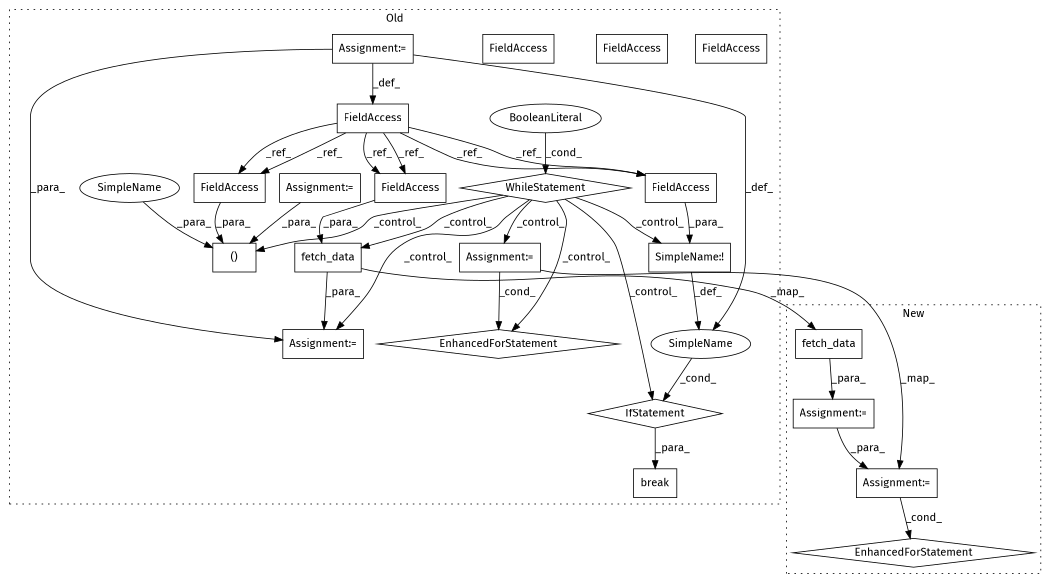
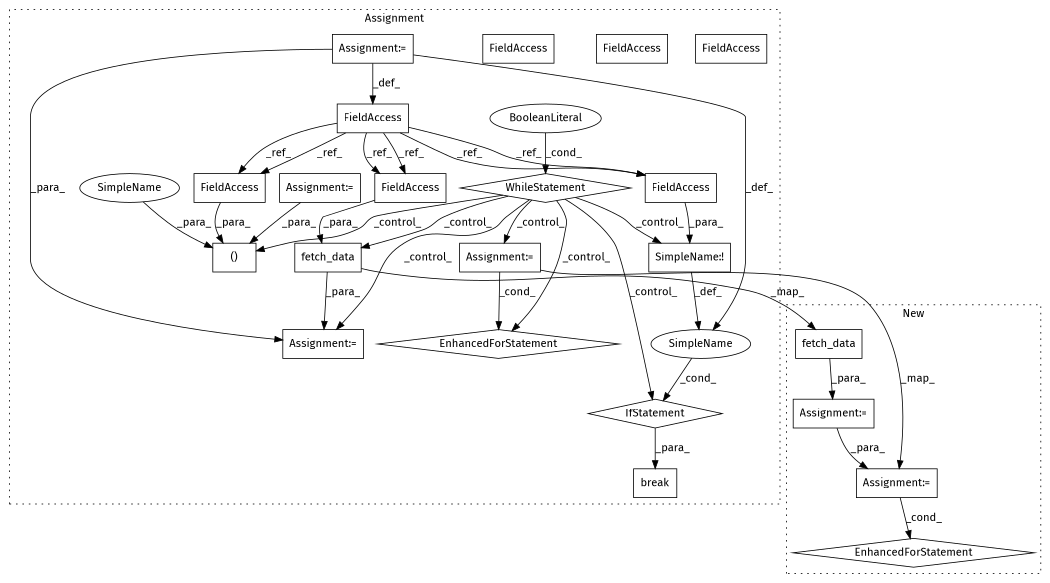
  digraph {
    fontname="Fira Sans"
    node [a=22 fontname="Fira Sans" l=10 s=411 shape=box]
    edge [fontname="Fira Sans"]
    n1 [a=32 l="11,1" label=fetch_data s="477,501"]
    n2 [label=FieldAccess s=362]
    n3 [a=106 l=50 label="()"]
    n4 [a=38 l=1 label="SimpleName:!" s=623]
    n5 [a=10 l=6 label=break s=646]
    n6 [label=FieldAccess s=491]
    n7 [label=FieldAccess s=624]
    n8 [a=42 label=SimpleName shape=ellipse l="" s=""]
    n9 [a=25 l="4,2" label=IfStatement s="619,634" shape=diamond]
    n10 [label=FieldAccess s=451]
    n11 [a=7 label="Assignment:=" s=124]
    n12 [a=7 l=1 label="Assignment:=" s=372]
    n13 [a=7 l=2 label="Assignment:=" s=461]
    n14 [a=61 l="7,2" label=WhileStatement s="383,394" shape=diamond]
    n15 [a=9 l=4 label=BooleanLiteral s=390 shape=ellipse]
    n16 [a=70 l="57,2" label=EnhancedForStatement s="510,581" shape=diamond]
    n17 [a=7 l="57,2" label="Assignment:=" s="510,581"]
    n18 [a=42 l=4 label=SimpleName shape=ellipse]
    n19 [label=FieldAccess s=491]
    n20 [label=FieldAccess s=451]
    n21 [label=FieldAccess s=624]
    n22 [a=32 l="11,1" label=fetch_data s="345,358"]
    n23 [a=7 l=1 label="Assignment:=" s=330]
    n24 [a=70 l="53,2" label=EnhancedForStatement s="365,432" shape=diamond]
    n25 [a=7 l="53,2" label="Assignment:=" s="365,432"]
    subgraph cluster_1 {
-     label=Old
+     label=Assignment
      style=dotted
      n1
      n2
      n3
      n4
      n5
      n6
      n7
      n8
      n9
      n10
      n11
      n12
      n13
      n14
      n15
      n16
      n17
      n18
      n19
      n20
      n21
    }
    subgraph cluster_2 {
      label=New
      style=dotted
      n22
      n23
      n24
      n25
    }
    n1 -> n13 [label=_para_]
    n1 -> n22 [label=_map_]
    n2 -> n19 [label=_ref_]
    n2 -> n19 [label=_ref_]
    n2 -> n20 [label=_ref_]
    n2 -> n20 [label=_ref_]
    n2 -> n21 [label=_ref_]
    n2 -> n21 [label=_ref_]
    n4 -> n8 [label=_def_]
    n8 -> n9 [label=_cond_]
    n9 -> n5 [label=_para_]
    n11 -> n3 [label=_para_]
    n12 -> n2 [label=_def_]
    n12 -> n8 [label=_def_]
    n12 -> n13 [label=_para_]
    n14 -> n1 [label=_control_]
    n14 -> n3 [label=_control_]
    n14 -> n4 [label=_control_]
    n14 -> n9 [label=_control_]
    n14 -> n13 [label=_control_]
    n14 -> n16 [label=_control_]
    n14 -> n17 [label=_control_]
    n15 -> n14 [label=_cond_]
    n17 -> n16 [label=_cond_]
    n17 -> n25 [label=_map_]
    n18 -> n3 [label=_para_]
    n19 -> n1 [label=_para_]
    n20 -> n3 [label=_para_]
    n21 -> n4 [label=_para_]
    n22 -> n23 [label=_para_]
    n23 -> n25 [label=_para_]
    n25 -> n24 [label=_cond_]
  }
